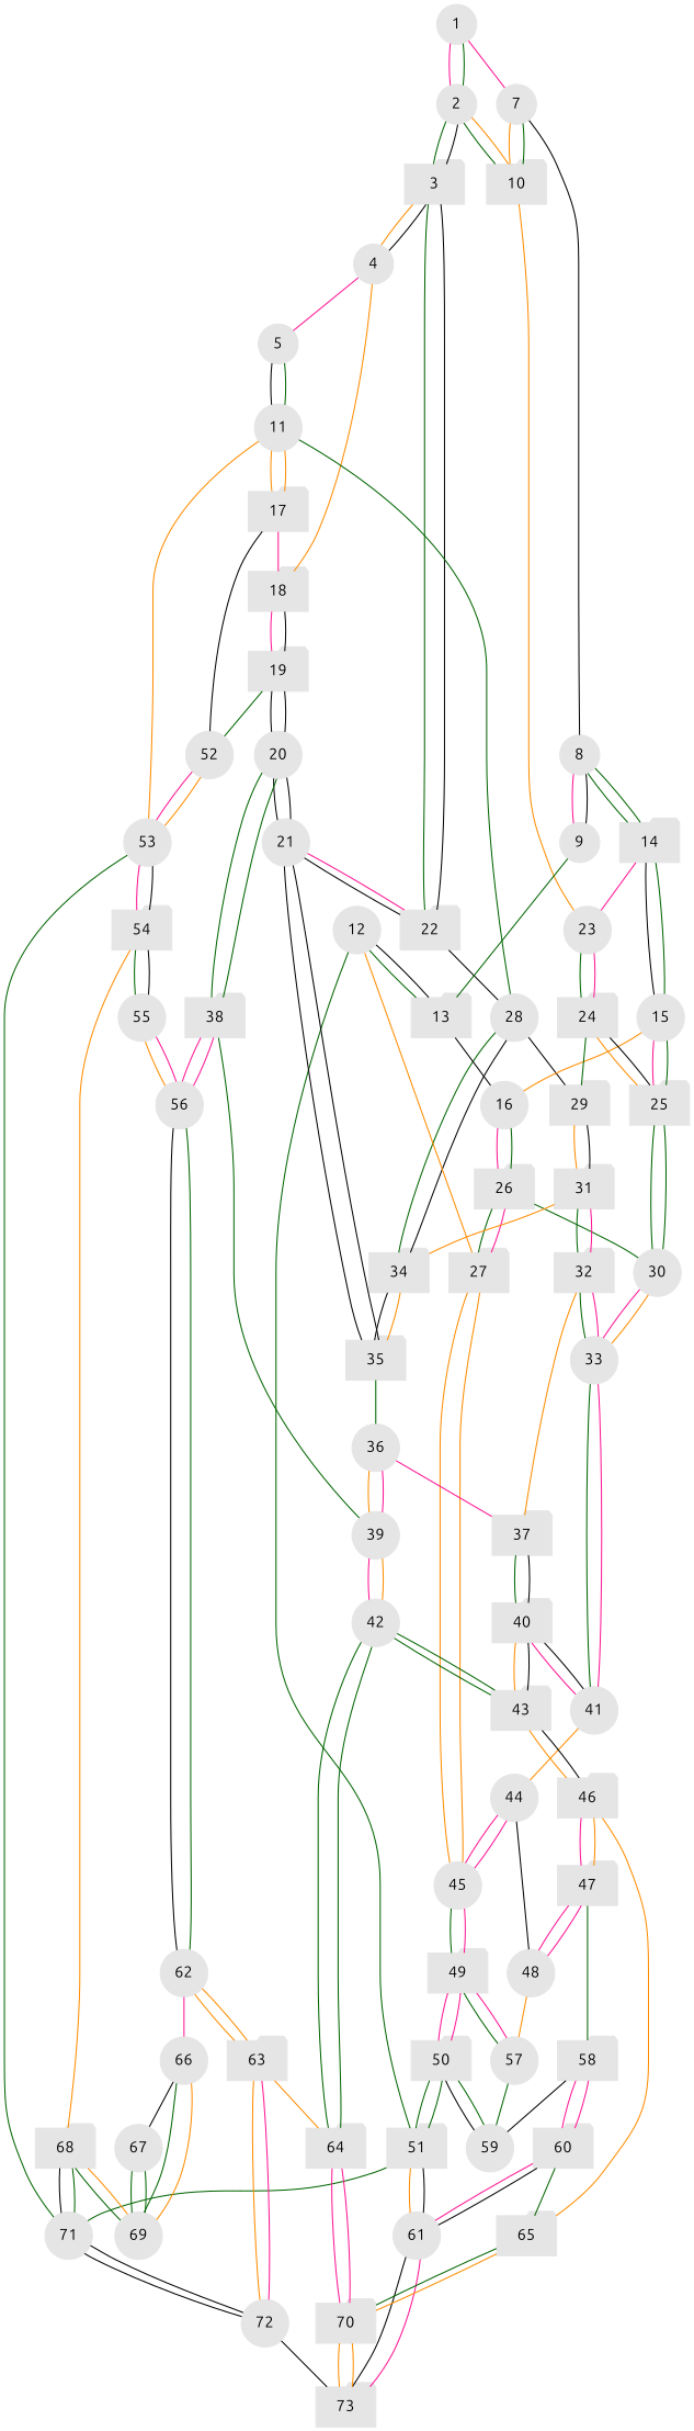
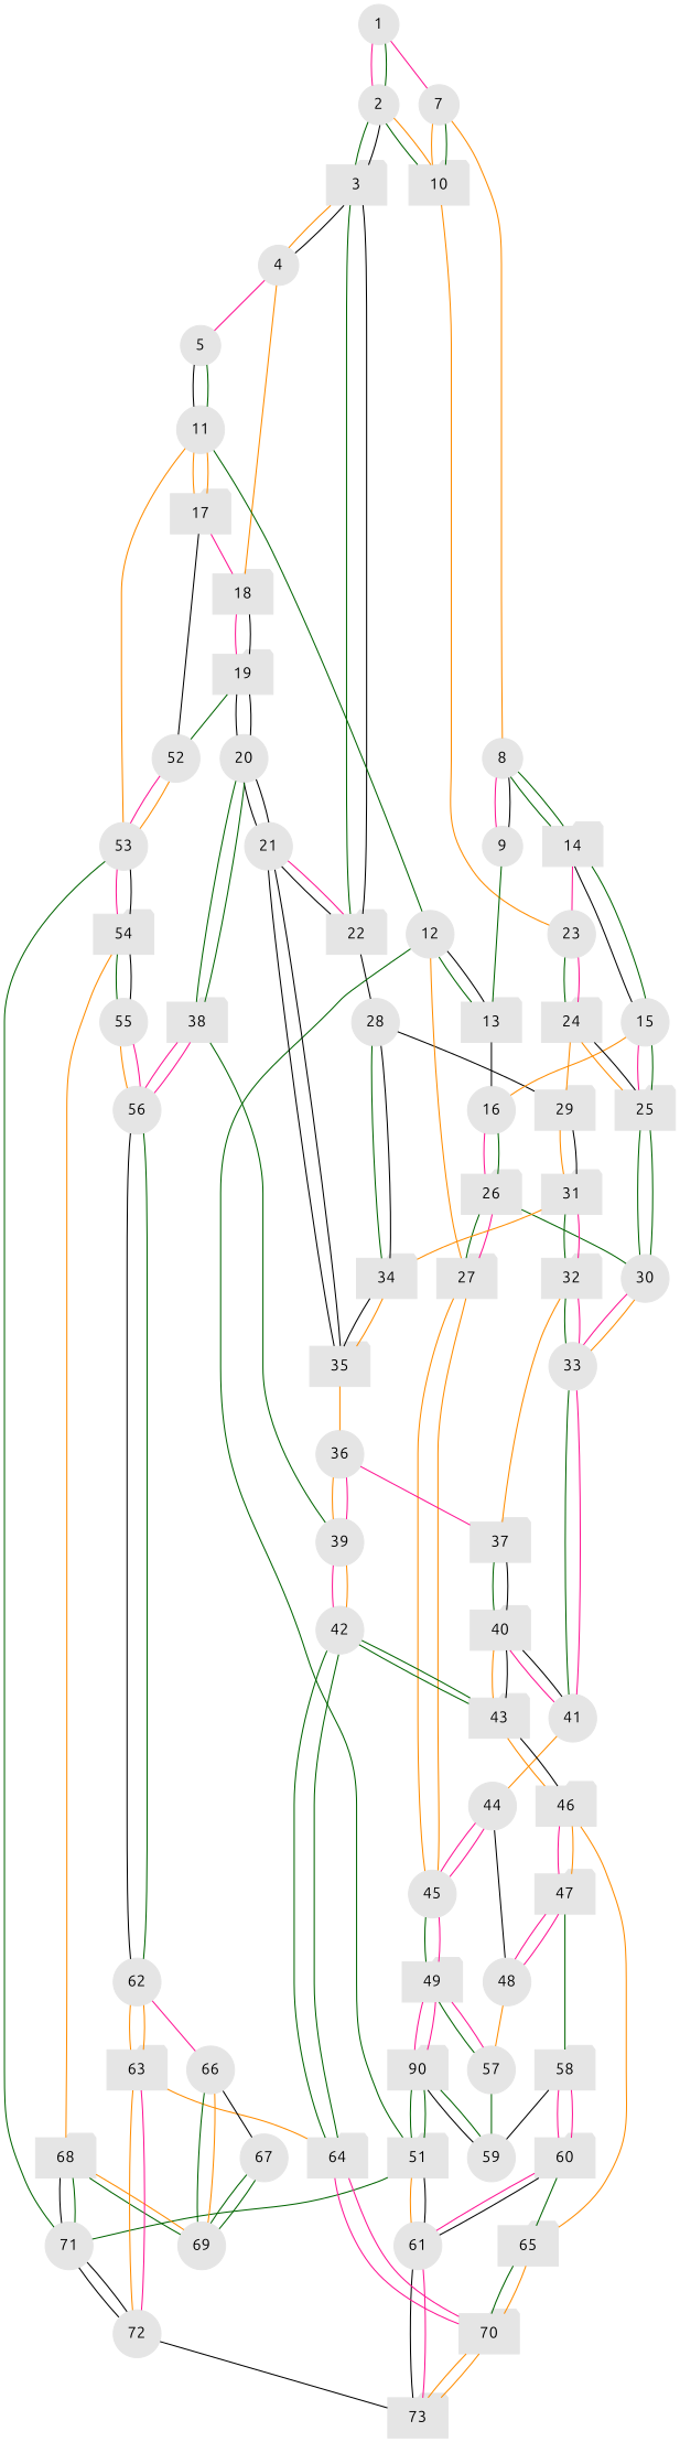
  graph {
    fontname=Ubuntu
    node [color=gray90 fontname=Ubuntu shape=circle style=filled]
    edge [color=darkgreen fontname=Ubuntu]
    1
    2
    7
    3 [shape=folder]
    10 [shape=folder]
    8
    4
    22 [shape=folder]
    23
    5
    18 [shape=folder]
    28
    11
    19 [shape=folder]
    12
    17 [shape=folder]
    53
    13 [shape=folder]
    9
    14 [shape=folder]
    15
    16
    24 [shape=folder]
    27 [shape=folder]
    51 [shape=folder]
    52
    71
    54 [shape=folder]
    45
    61
    26 [shape=folder]
    25 [shape=folder]
    30
    20
    21
    38 [shape=folder]
    35 [shape=folder]
    39
    56
    36
    29 [shape=folder]
    34 [shape=folder]
    31 [shape=folder]
    33
    49 [shape=folder]
    32 [shape=folder]
    41
    37 [shape=folder]
    40 [shape=folder]
    44
    42
    43 [shape=folder]
    62
    64 [shape=folder]
    46 [shape=folder]
    48
    70 [shape=folder]
    47 [shape=folder]
    65 [shape=folder]
    57
-   50 [shape=folder]
+   50 [shape=folder label=90]
    58 [shape=folder]
    59
    60 [shape=folder]
    73 [shape=folder]
    72
    55
    68 [shape=folder]
    69
    63 [shape=folder]
    66
    67
    1 -- 2 [color=deeppink]
    1 -- 2
    1 -- 7 [color=deeppink]
    2 -- 3
    2 -- 3 [color=black]
    2 -- 10
    2 -- 10 [color=darkorange]
    7 -- 10 [color=darkorange]
    7 -- 10
-   7 -- 8 [color=black]
+   7 -- 8 [color=darkorange]
    3 -- 4 [color=darkorange]
    3 -- 4 [color=black]
    3 -- 22
    3 -- 22 [color=black]
    10 -- 23 [color=darkorange]
    8 -- 9 [color=deeppink]
    8 -- 9 [color=black]
    8 -- 14
    8 -- 14
    4 -- 5 [color=deeppink]
    4 -- 18 [color=darkorange]
    22 -- 28 [color=black]
    23 -- 24
    23 -- 24 [color=deeppink]
    5 -- 11 [color=black]
    5 -- 11
    18 -- 19 [color=deeppink]
    18 -- 19 [color=black]
    28 -- 29 [color=black]
    28 -- 34
    28 -- 34 [color=black]
-   11 -- 28
+   11 -- 12
    11 -- 17 [color=darkorange]
    11 -- 17 [color=darkorange]
    11 -- 53 [color=darkorange]
    19 -- 52
    19 -- 20 [color=black]
    19 -- 20 [color=black]
    12 -- 13
    12 -- 13 [color=black]
    12 -- 27 [color=darkorange]
    12 -- 51
    17 -- 18 [color=deeppink]
    17 -- 52 [color=black]
    53 -- 71
    53 -- 54 [color=deeppink]
    53 -- 54 [color=black]
    13 -- 16 [color=black]
    9 -- 13
    14 -- 23 [color=deeppink]
    14 -- 15 [color=black]
    14 -- 15
    15 -- 16 [color=darkorange]
    15 -- 25 [color=deeppink]
    15 -- 25
    16 -- 26 [color=deeppink]
    16 -- 26
    24 -- 25 [color=darkorange]
    24 -- 25 [color=black]
-   24 -- 29
+   24 -- 29 [color=darkorange]
    27 -- 45 [color=darkorange]
    27 -- 45 [color=darkorange]
    51 -- 71
    51 -- 61 [color=darkorange]
    51 -- 61 [color=black]
    52 -- 53 [color=deeppink]
    52 -- 53 [color=darkorange]
    71 -- 72 [color=black]
    71 -- 72 [color=black]
    54 -- 55
    54 -- 55 [color=black]
    54 -- 68 [color=darkorange]
    45 -- 49
    45 -- 49 [color=deeppink]
    61 -- 73 [color=black]
    61 -- 73 [color=deeppink]
    26 -- 27
    26 -- 27 [color=deeppink]
    26 -- 30
    25 -- 30
    25 -- 30
    30 -- 33 [color=deeppink]
    30 -- 33 [color=darkorange]
    20 -- 21 [color=black]
    20 -- 21 [color=black]
    20 -- 38
    20 -- 38
    21 -- 22 [color=black]
    21 -- 22 [color=deeppink]
    21 -- 35 [color=black]
    21 -- 35 [color=black]
    38 -- 39
    38 -- 56 [color=deeppink]
    38 -- 56 [color=deeppink]
-   35 -- 36
+   35 -- 36 [color=darkorange]
    39 -- 42 [color=deeppink]
    39 -- 42 [color=darkorange]
    56 -- 62 [color=black]
    56 -- 62
    36 -- 39 [color=darkorange]
    36 -- 39 [color=deeppink]
    36 -- 37 [color=deeppink]
    29 -- 31 [color=darkorange]
    29 -- 31 [color=black]
    34 -- 35 [color=black]
    34 -- 35 [color=darkorange]
    31 -- 34 [color=darkorange]
    31 -- 32
    31 -- 32 [color=deeppink]
    33 -- 41
    33 -- 41 [color=deeppink]
    49 -- 57
    49 -- 57 [color=deeppink]
    49 -- 50 [color=deeppink]
    49 -- 50 [color=deeppink]
    32 -- 33
    32 -- 33 [color=deeppink]
    32 -- 37 [color=darkorange]
    41 -- 44 [color=darkorange]
    37 -- 40
    37 -- 40 [color=black]
    40 -- 41 [color=deeppink]
    40 -- 41 [color=black]
    40 -- 43 [color=darkorange]
    40 -- 43 [color=black]
    44 -- 45 [color=deeppink]
    44 -- 45 [color=deeppink]
    44 -- 48 [color=black]
    42 -- 43
    42 -- 43
    42 -- 64
    42 -- 64
    43 -- 46 [color=darkorange]
    43 -- 46 [color=black]
    62 -- 63 [color=darkorange]
    62 -- 63 [color=darkorange]
    62 -- 66 [color=deeppink]
    64 -- 70 [color=deeppink]
    64 -- 70 [color=deeppink]
    46 -- 47 [color=deeppink]
    46 -- 47 [color=darkorange]
    46 -- 65 [color=darkorange]
    48 -- 57 [color=darkorange]
    70 -- 73 [color=darkorange]
    70 -- 73 [color=darkorange]
    47 -- 48 [color=deeppink]
    47 -- 48 [color=deeppink]
    47 -- 58
    65 -- 70
    65 -- 70 [color=darkorange]
    57 -- 59
    50 -- 51
    50 -- 51
    50 -- 59 [color=black]
    50 -- 59
    58 -- 59 [color=black]
    58 -- 60 [color=deeppink]
    58 -- 60 [color=deeppink]
    60 -- 61 [color=deeppink]
    60 -- 61 [color=black]
    60 -- 65
    72 -- 73 [color=black]
    55 -- 56 [color=darkorange]
    55 -- 56 [color=deeppink]
    68 -- 71 [color=black]
    68 -- 71
    68 -- 69
    68 -- 69 [color=darkorange]
    63 -- 64 [color=darkorange]
    63 -- 72 [color=darkorange]
    63 -- 72 [color=deeppink]
    66 -- 69
    66 -- 69 [color=darkorange]
    66 -- 67 [color=black]
    67 -- 69
    67 -- 69
  }
